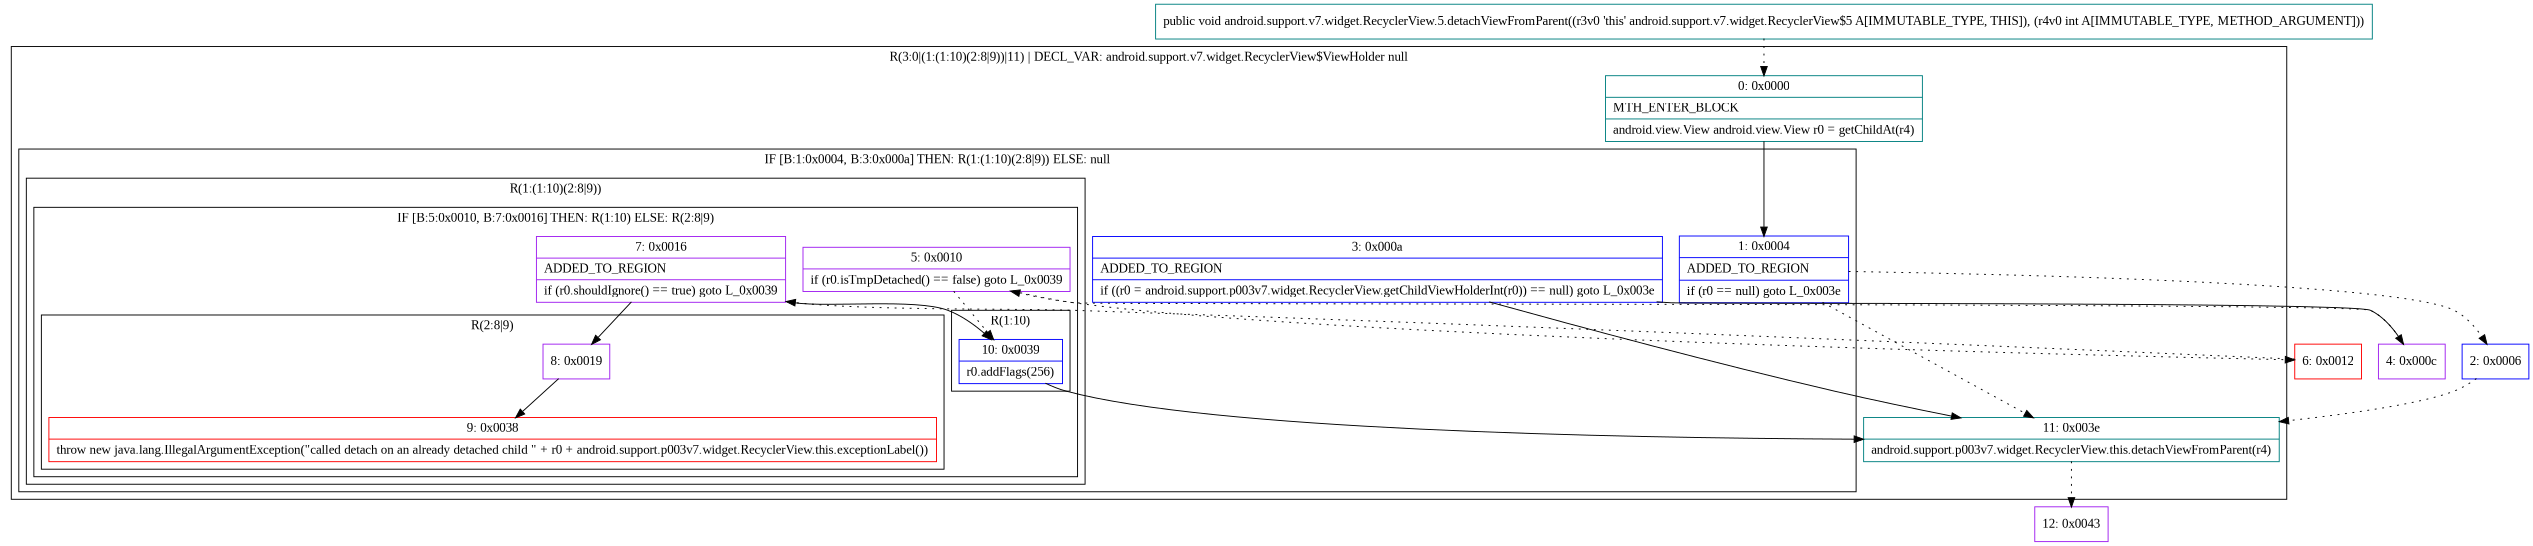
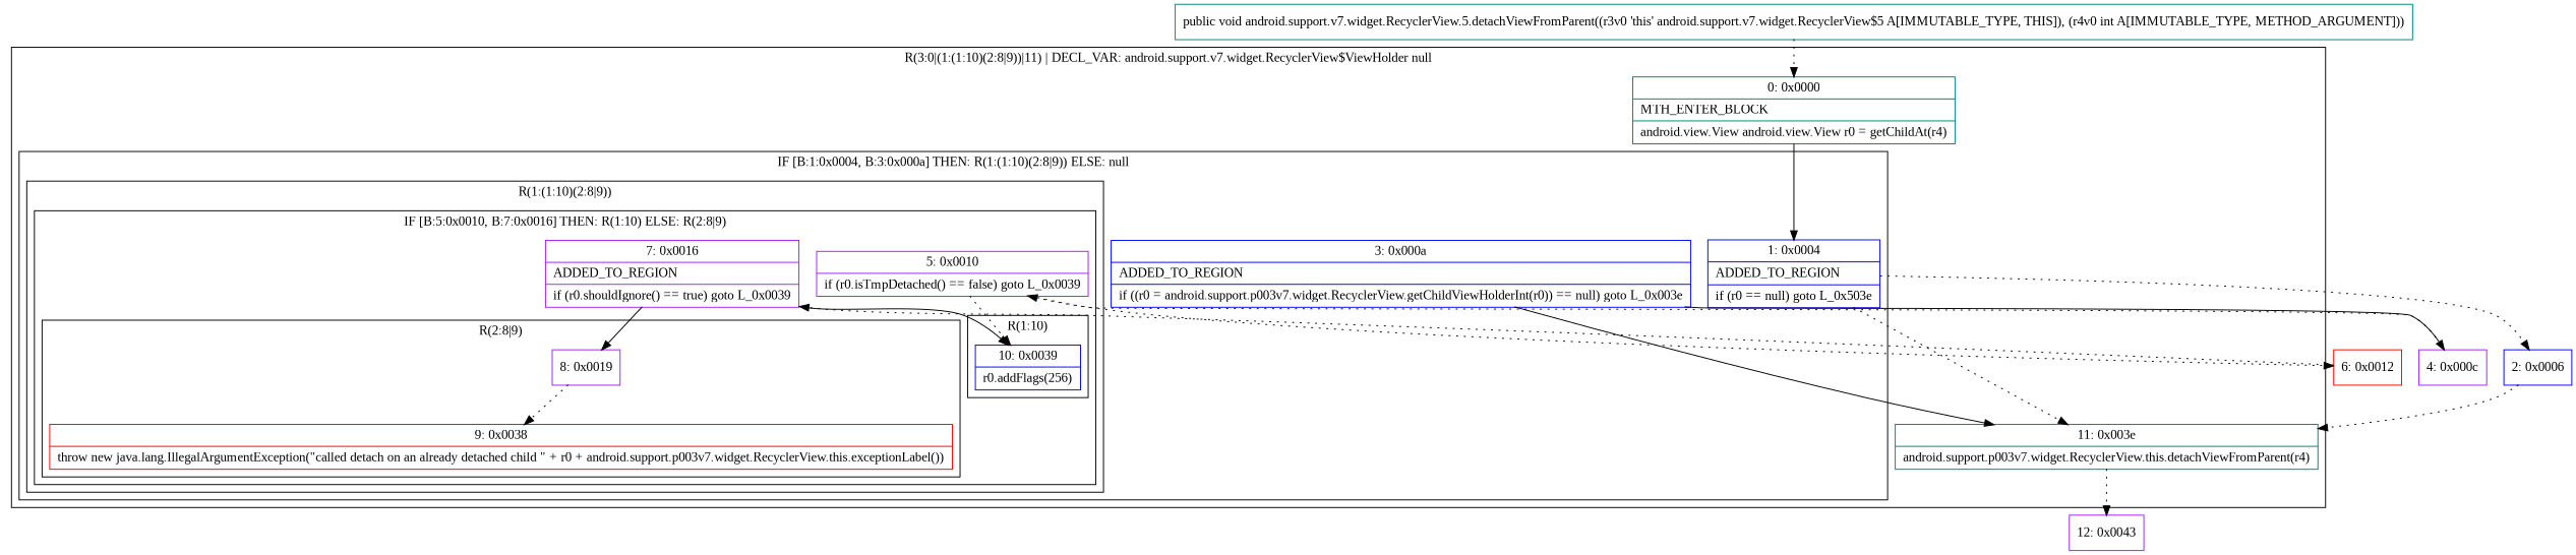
  digraph {
    fontname="Liberation Serif"
    node [color=purple fontname="Liberation Serif" shape=record]
    edge [fontname="Liberation Serif" style=dotted]
    n1 [color=blue label="{10\:\ 0x0039|r0.addFlags(256)\l}"]
    n2 [label="{8\:\ 0x0019}"]
    n3 [color=red label="{9\:\ 0x0038|throw new java.lang.IllegalArgumentException(\"called detach on an already detached child \" + r0 + android.support.p003v7.widget.RecyclerView.this.exceptionLabel())\l}"]
    n4 [label="{5\:\ 0x0010|if (r0.isTmpDetached() == false) goto L_0x0039\l}"]
    n5 [label="{7\:\ 0x0016|ADDED_TO_REGION\l|if (r0.shouldIgnore() == true) goto L_0x0039\l}"]
-   n6 [color=blue label="{1\:\ 0x0004|ADDED_TO_REGION\l|if (r0 == null) goto L_0x003e\l}"]
+   n6 [color=blue label="{1\:\ 0x0004|ADDED_TO_REGION\l|if (r0 == null) goto L_0x503e\l}"]
    n7 [color=blue label="{3\:\ 0x000a|ADDED_TO_REGION\l|if ((r0 = android.support.p003v7.widget.RecyclerView.getChildViewHolderInt(r0)) == null) goto L_0x003e\l}"]
    n8 [color=teal label="{0\:\ 0x0000|MTH_ENTER_BLOCK\l|android.view.View android.view.View r0 = getChildAt(r4)\l}"]
    n9 [color=teal label="{11\:\ 0x003e|android.support.p003v7.widget.RecyclerView.this.detachViewFromParent(r4)\l}"]
    n10 [color=red label="{6\:\ 0x0012}"]
    n11 [color=blue label="{2\:\ 0x0006}"]
    n12 [label="{4\:\ 0x000c}"]
    n13 [label="{12\:\ 0x0043}"]
    n14 [color=teal label="{public void android.support.v7.widget.RecyclerView.5.detachViewFromParent((r3v0 'this' android.support.v7.widget.RecyclerView$5 A[IMMUTABLE_TYPE, THIS]), (r4v0 int A[IMMUTABLE_TYPE, METHOD_ARGUMENT])) }"]
    subgraph cluster_1 {
      label="R(3:0|(1:(1:10)(2:8|9))|11) | DECL_VAR: android.support.v7.widget.RecyclerView$ViewHolder null\l"
      n8
      n9
      subgraph cluster_2 {
        label="IF [B:1:0x0004, B:3:0x000a] THEN: R(1:(1:10)(2:8|9)) ELSE: null"
        n6
        n7
        subgraph cluster_3 {
          label="R(1:(1:10)(2:8|9))"
          subgraph cluster_4 {
            label="IF [B:5:0x0010, B:7:0x0016] THEN: R(1:10) ELSE: R(2:8|9)"
            n4
            n5
            subgraph cluster_5 {
              label="R(1:10)"
              n1
            }
            subgraph cluster_6 {
              label="R(2:8|9)"
              n2
              n3
            }
          }
        }
      }
    }
-   n1 -> n9 [style=solid]
-   n2 -> n3 [style=solid]
+   n2 -> n3
    n4 -> n1
    n4 -> n10
    n5 -> n1 [style=solid]
    n5 -> n2 [style=solid]
    n6 -> n9
    n6 -> n11
    n7 -> n9 [style=solid]
    n7 -> n12 [style=solid]
    n8 -> n6 [style=solid]
    n9 -> n13
    n10 -> n5
    n11 -> n9
    n12 -> n4
    n14 -> n8
  }
